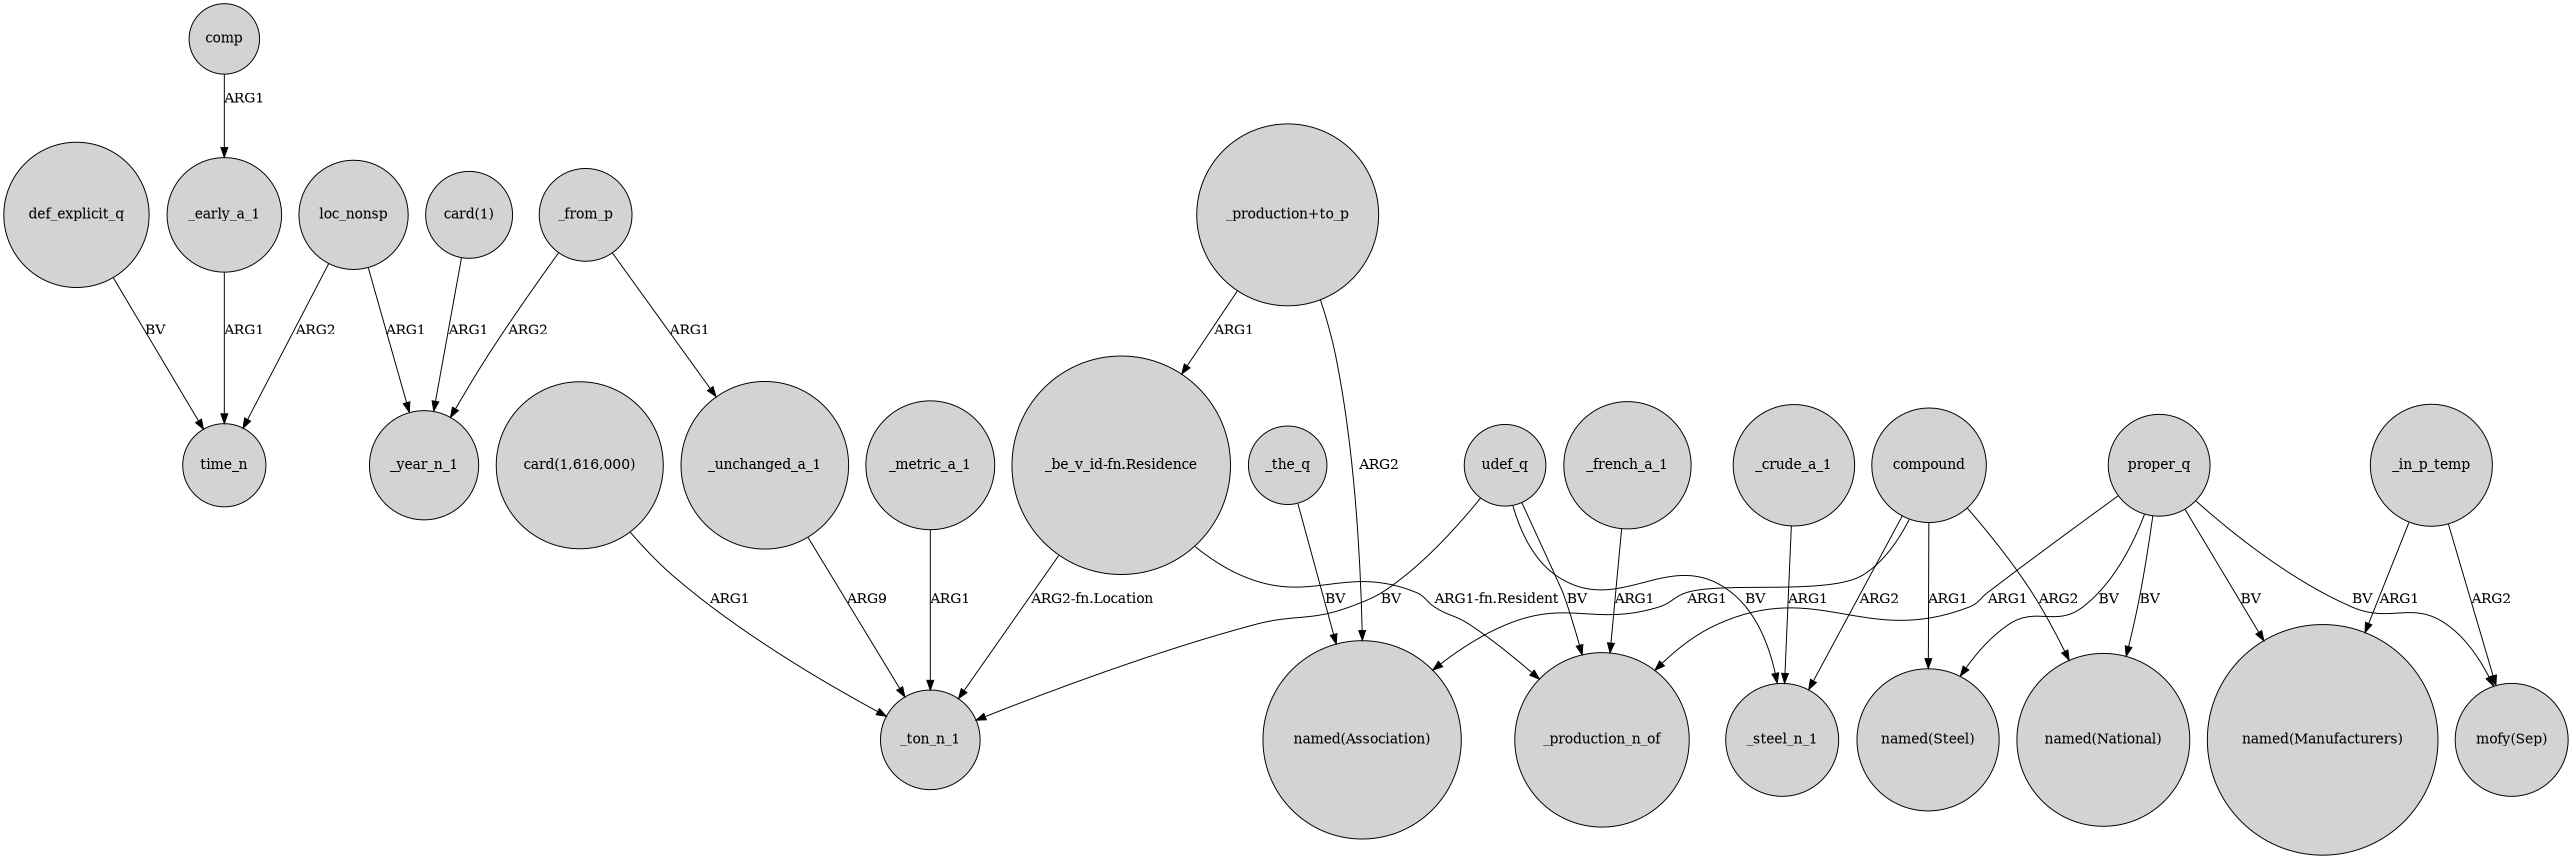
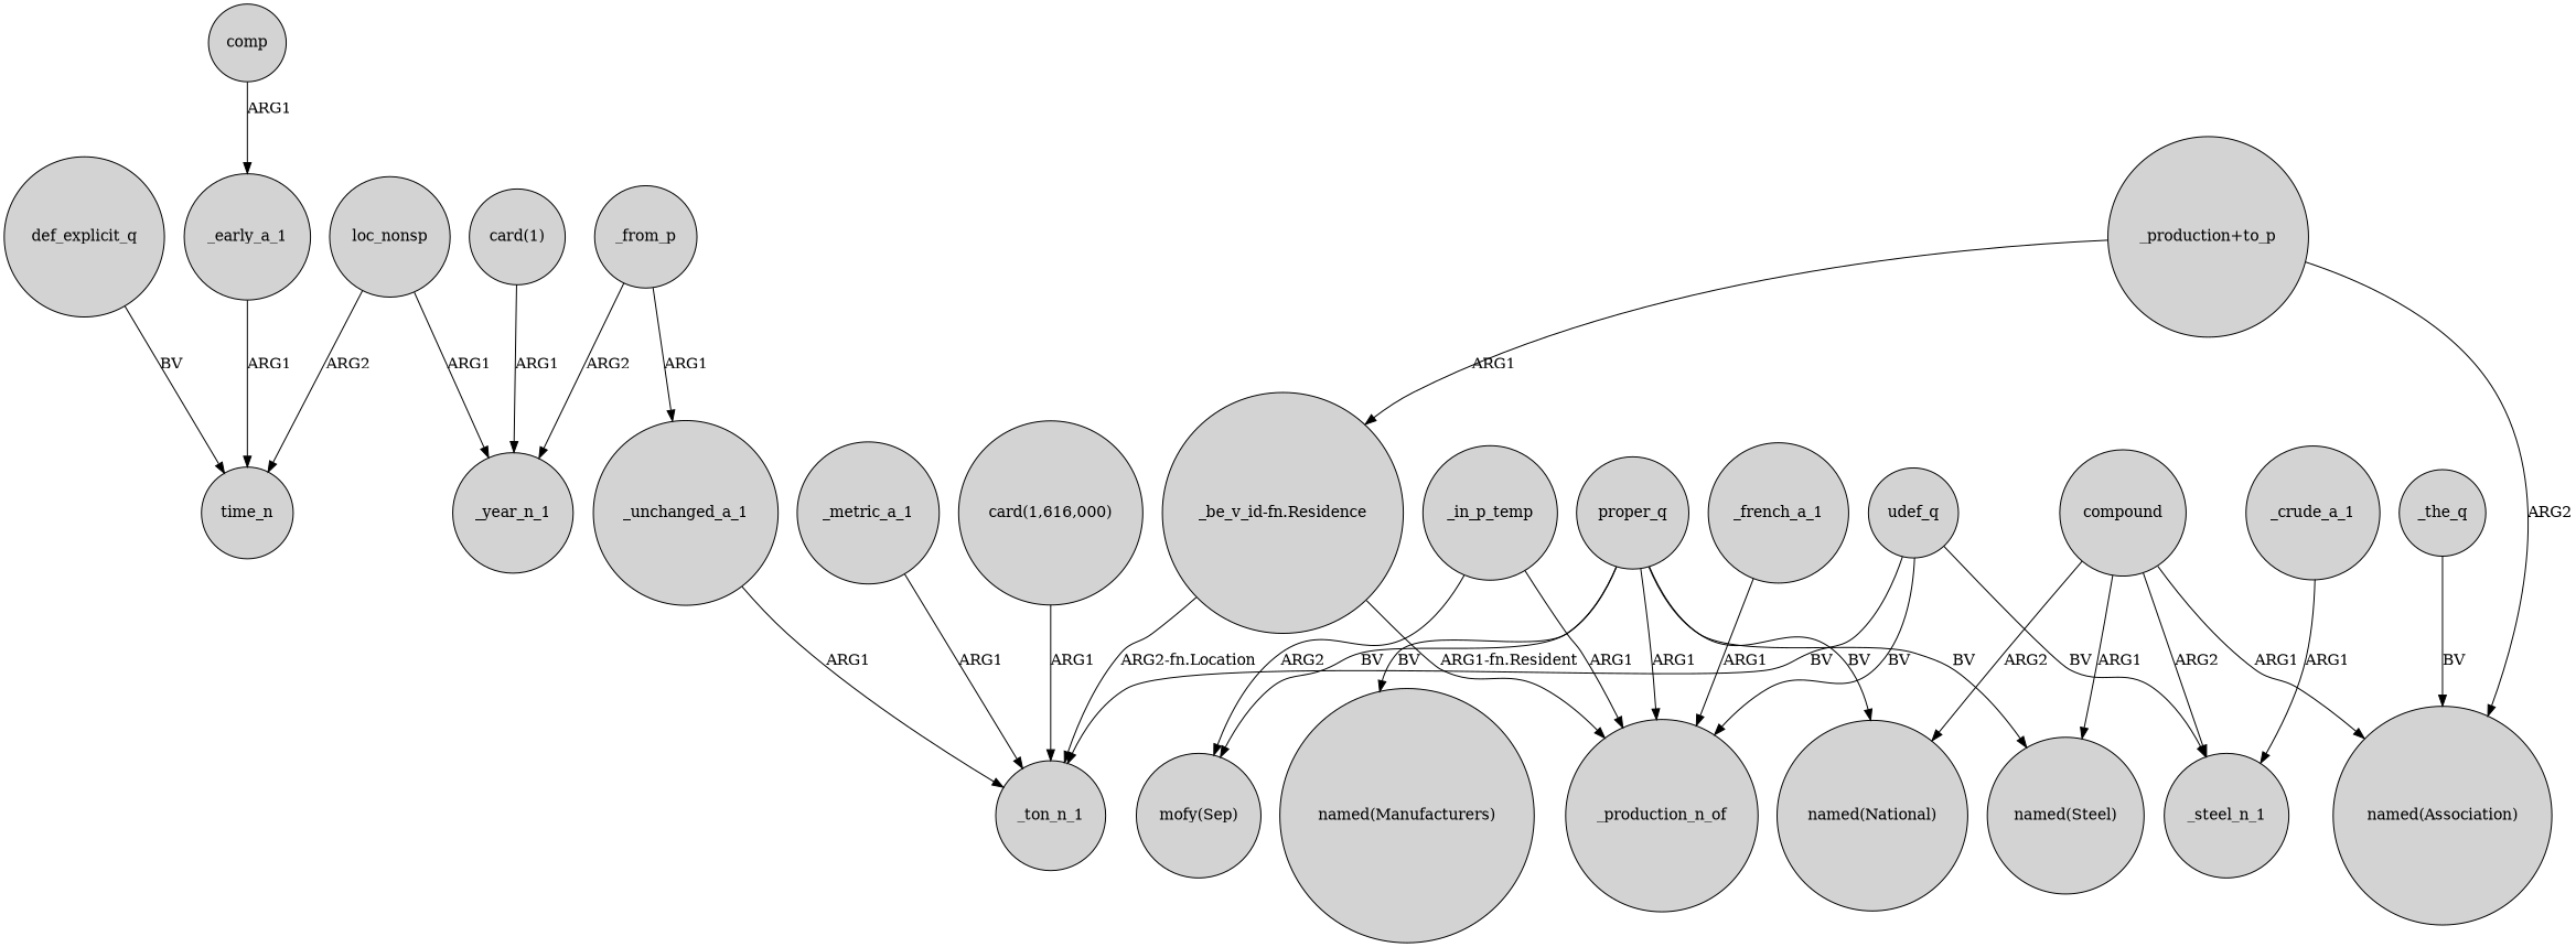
  digraph {
    node [shape=circle style=filled]
    _early_a_1
    time_n
    _metric_a_1
    _ton_n_1
    "card(1,616,000)"
    compound
    "named(Steel)"
    _steel_n_1
    "named(Association)"
    "named(National)"
    _crude_a_1
    "card(1)"
    _year_n_1
    loc_nonsp
    "_be_v_id-fn.Residence"
    _production_n_of
    _unchanged_a_1
    comp
    proper_q
    "named(Manufacturers)"
    "mofy(Sep)"
    n22 [label="_production+to_p"]
    udef_q
    _in_p_temp
    _from_p
    def_explicit_q
    _french_a_1
    _the_q
    _early_a_1 -> time_n [label=ARG1]
    _metric_a_1 -> _ton_n_1 [label=ARG1]
    "card(1,616,000)" -> _ton_n_1 [label=ARG1]
    compound -> "named(Steel)" [label=ARG1]
    compound -> _steel_n_1 [label=ARG2]
    compound -> "named(Association)" [label=ARG1]
    compound -> "named(National)" [label=ARG2]
    _crude_a_1 -> _steel_n_1 [label=ARG1]
    "card(1)" -> _year_n_1 [label=ARG1]
    loc_nonsp -> time_n [label=ARG2]
    loc_nonsp -> _year_n_1 [label=ARG1]
    "_be_v_id-fn.Residence" -> _ton_n_1 [label="ARG2-fn.Location"]
    "_be_v_id-fn.Residence" -> _production_n_of [label="ARG1-fn.Resident"]
-   _unchanged_a_1 -> _ton_n_1 [label=ARG9]
+   _unchanged_a_1 -> _ton_n_1 [label=ARG1]
    comp -> _early_a_1 [label=ARG1]
    proper_q -> "named(Steel)" [label=BV]
    proper_q -> "named(National)" [label=BV]
    proper_q -> _production_n_of [label=ARG1]
    proper_q -> "named(Manufacturers)" [label=BV]
    proper_q -> "mofy(Sep)" [label=BV]
    n22 -> "named(Association)" [label=ARG2]
    n22 -> "_be_v_id-fn.Residence" [label=ARG1]
    udef_q -> _ton_n_1 [label=BV]
    udef_q -> _steel_n_1 [label=BV]
    udef_q -> _production_n_of [label=BV]
-   _in_p_temp -> "named(Manufacturers)" [label=ARG1]
+   _in_p_temp -> _production_n_of [label=ARG1]
    _in_p_temp -> "mofy(Sep)" [label=ARG2]
    _from_p -> _year_n_1 [label=ARG2]
    _from_p -> _unchanged_a_1 [label=ARG1]
    def_explicit_q -> time_n [label=BV]
    _french_a_1 -> _production_n_of [label=ARG1]
    _the_q -> "named(Association)" [label=BV]
  }
